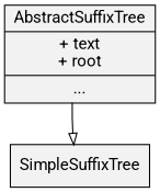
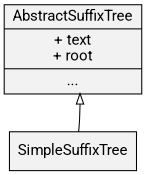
  digraph {
    randir=RL
    fontname=Roboto
    node [fillcolor=gray95 shape=record style=filled fontname=Roboto]
    n1 [label="{AbstractSuffixTree|+ text\n+ root|...}"]
    SimpleSuffixTree
-   n1 -> SimpleSuffixTree [arrowhead=empty dir=forward fontname=Roboto]
+   SimpleSuffixTree -> n1 [arrowhead=empty dir=forward fontname=Roboto]
  }
